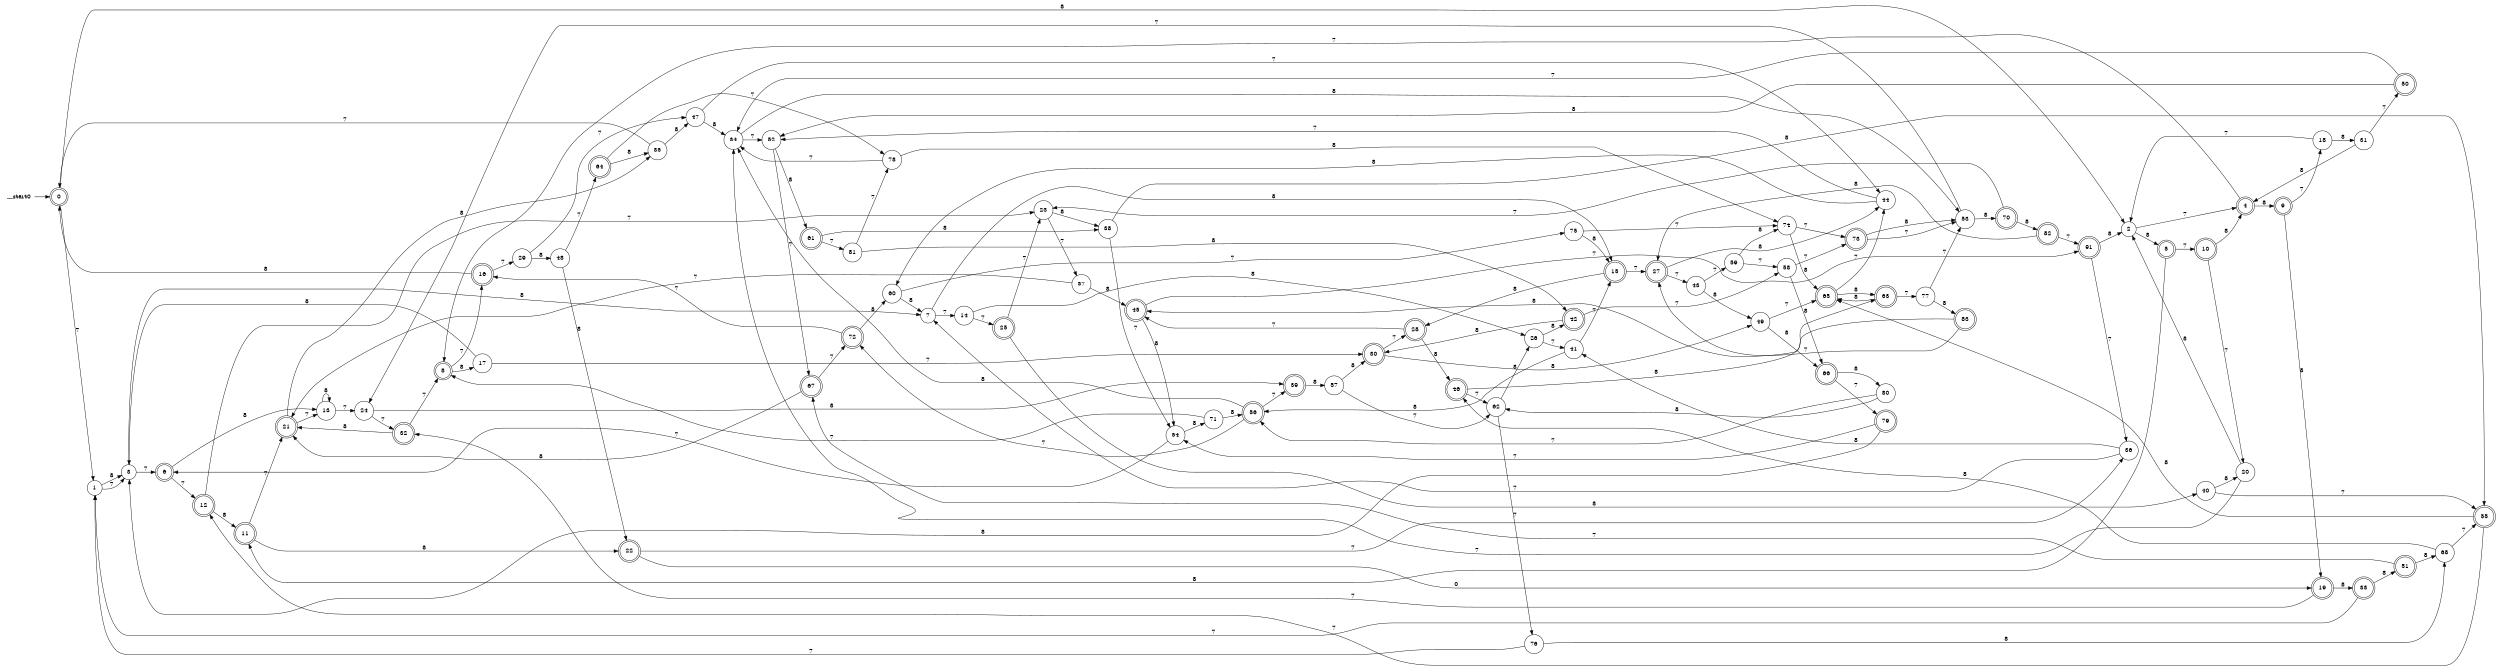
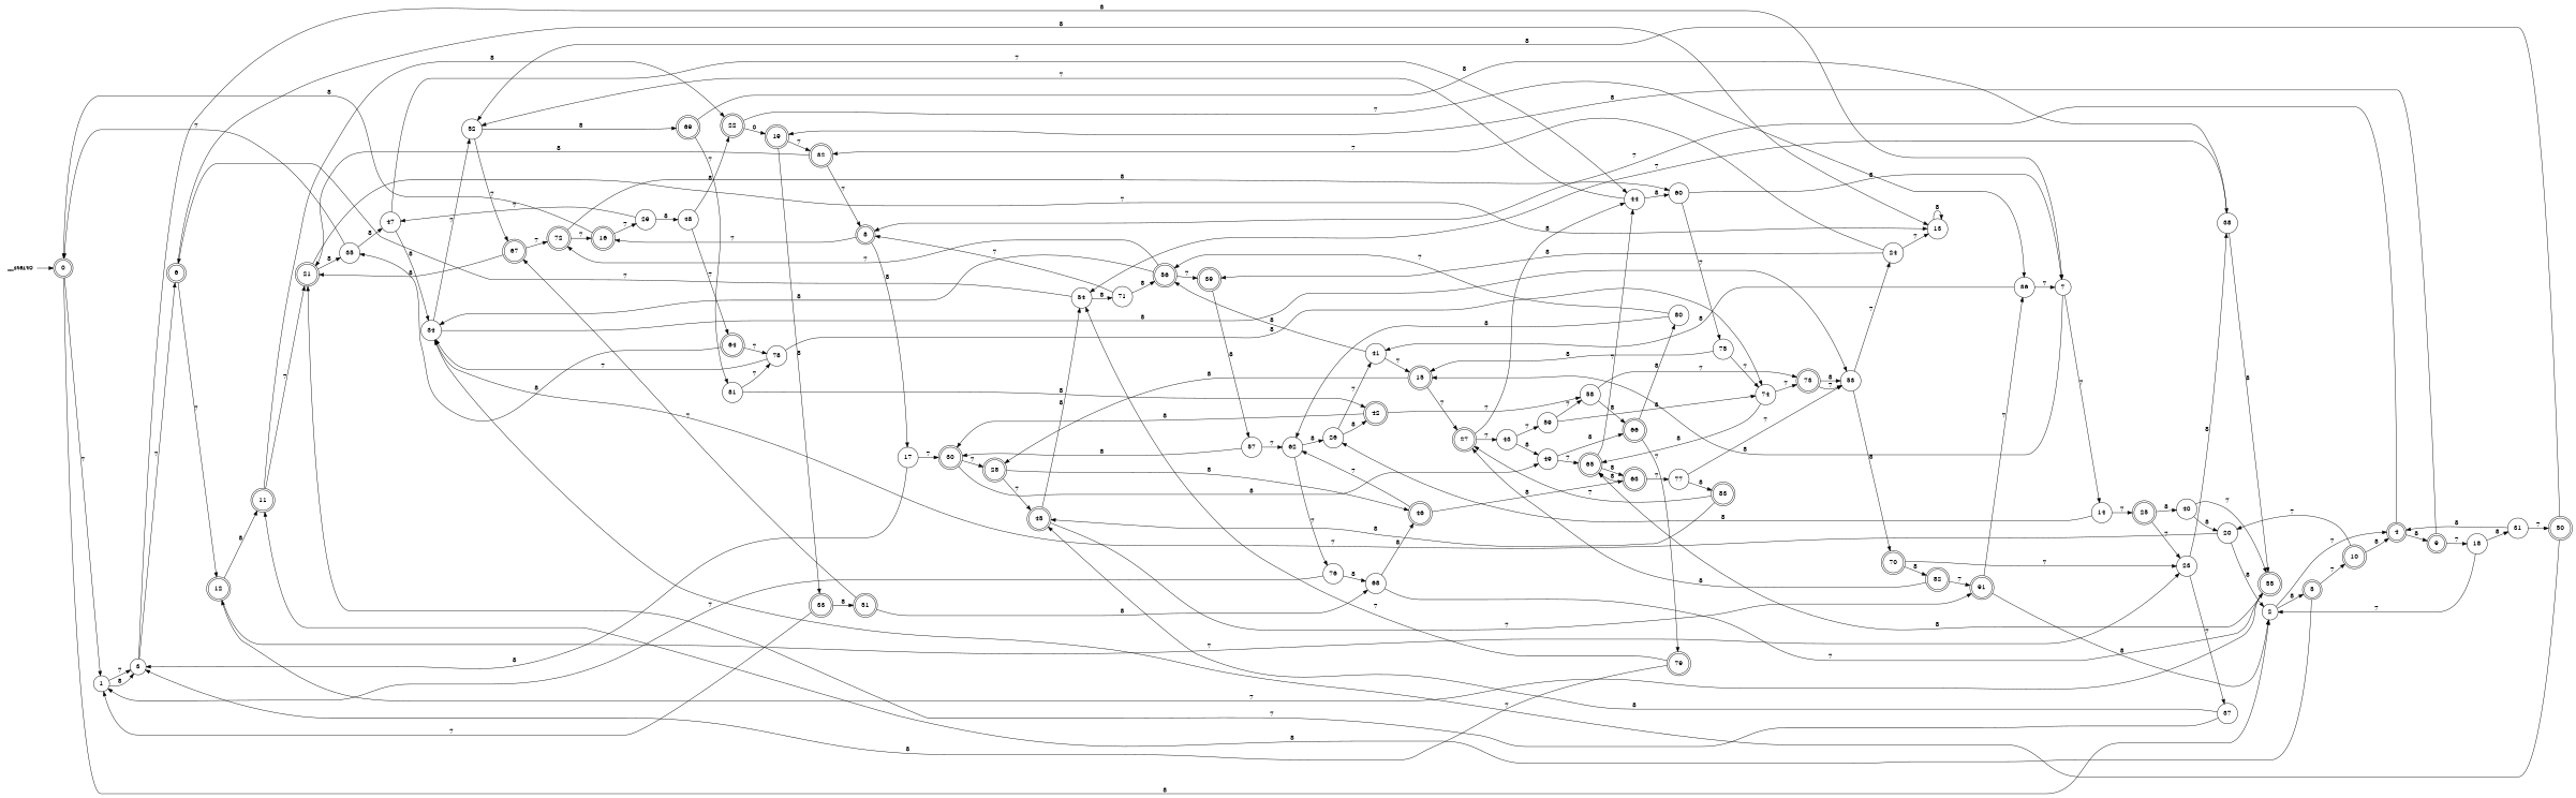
  digraph {
    rankdir=LR
    node [shape=circle]
    n1 [label=0 shape=doublecircle]
    n2 [label=1]
    n3 [label=2]
    n4 [label=3]
    n5 [label=4 shape=doublecircle]
    n6 [label=5 shape=doublecircle]
    n7 [label=6 shape=doublecircle]
    n8 [label=7]
    n9 [label=8 shape=doublecircle]
    n10 [label=9 shape=doublecircle]
    n11 [label=10 shape=doublecircle]
    n12 [label=11 shape=doublecircle]
    n13 [label=12 shape=doublecircle]
    n14 [label=13]
    n15 [label=14]
    n16 [label=15 shape=doublecircle]
    n17 [label=16 shape=doublecircle]
    n18 [label=17]
    n19 [label=18]
    n20 [label=19 shape=doublecircle]
    n21 [label=20]
    n22 [label=21 shape=doublecircle]
    n23 [label=22 shape=doublecircle]
    n24 [label=23]
    n25 [label=24]
    n26 [label=25 shape=doublecircle]
    n27 [label=26]
    n28 [label=27 shape=doublecircle]
    n29 [label=28 shape=doublecircle]
    n30 [label=29]
    n31 [label=30 shape=doublecircle]
    n32 [label=31]
    n33 [label=32 shape=doublecircle]
    n34 [label=33 shape=doublecircle]
    n35 [label=34]
    n36 [label=35]
    n37 [label=36]
    n38 [label=37]
    n39 [label=38]
    n40 [label=39 shape=doublecircle]
    n41 [label=40]
    n42 [label=41]
    n43 [label=42 shape=doublecircle]
    n44 [label=43]
    n45 [label=44]
    n46 [label=45 shape=doublecircle]
    n47 [label=46 shape=doublecircle]
    n48 [label=47]
    n49 [label=48]
    n50 [label=49]
    n51 [label=50 shape=doublecircle]
    n52 [label=51 shape=doublecircle]
    n53 [label=52]
    n54 [label=53]
    n55 [label=54]
    n56 [label=55 shape=doublecircle]
    n57 [label=57]
    n58 [label=56 shape=doublecircle]
    n59 [label=58]
    n60 [label=59]
    n61 [label=60]
    n62 [label=91 shape=doublecircle]
    n63 [label=62]
    n64 [label=63 shape=doublecircle]
    n65 [label=64 shape=doublecircle]
    n66 [label=65 shape=doublecircle]
    n67 [label=66 shape=doublecircle]
    n68 [label=67 shape=doublecircle]
    n69 [label=68]
-   n70 [label=61 shape=doublecircle]
+   n70 [label=69 shape=doublecircle]
    n71 [label=70 shape=doublecircle]
    n72 [label=71]
    n73 [label=72 shape=doublecircle]
    n74 [label=73 shape=doublecircle]
    n75 [label=74]
    n76 [label=75]
    n77 [label=76]
    n78 [label=77]
    n79 [label=78]
    n80 [label=79 shape=doublecircle]
    n81 [label=80]
    n82 [label=81]
    n83 [label=82 shape=doublecircle]
    n84 [label=83 shape=doublecircle]
    __start0 [height=0 shape=none width=0]
    n1 -> n2 [label=7]
    n1 -> n3 [label=8]
    n2 -> n4 [label=7]
    n2 -> n4 [label=8]
    n3 -> n5 [label=7]
    n3 -> n6 [label=8]
    n4 -> n7 [label=7]
    n4 -> n8 [label=8]
    n5 -> n9 [label=7]
    n5 -> n10 [label=8]
    n6 -> n11 [label=7]
    n6 -> n12 [label=8]
    n7 -> n13 [label=7]
    n7 -> n14 [label=8]
    n8 -> n15 [label=7]
    n8 -> n16 [label=8]
    n9 -> n17 [label=7]
    n9 -> n18 [label=8]
    n10 -> n19 [label=7]
    n10 -> n20 [label=8]
    n11 -> n5 [label=8]
    n11 -> n21 [label=7]
    n12 -> n22 [label=7]
    n12 -> n23 [label=8]
    n13 -> n12 [label=8]
    n13 -> n24 [label=7]
    n14 -> n14 [label=8]
-   n14 -> n25 [label=7]
+   n25 -> n14 [label=7]
    n15 -> n26 [label=7]
    n15 -> n27 [label=8]
    n16 -> n28 [label=7]
    n16 -> n29 [label=8]
    n17 -> n1 [label=8]
    n17 -> n30 [label=7]
    n18 -> n4 [label=8]
    n18 -> n31 [label=7]
    n19 -> n3 [label=7]
    n19 -> n32 [label=8]
    n20 -> n33 [label=7]
    n20 -> n34 [label=8]
    n21 -> n3 [label=8]
    n21 -> n35 [label=7]
    n22 -> n14 [label=7]
    n22 -> n36 [label=8]
    n23 -> n20 [label=0]
    n23 -> n37 [label=7]
    n24 -> n38 [label=7]
    n24 -> n39 [label=8]
    n25 -> n33 [label=7]
    n25 -> n40 [label=8]
    n26 -> n24 [label=7]
    n26 -> n41 [label=8]
    n27 -> n42 [label=7]
    n27 -> n43 [label=8]
    n28 -> n44 [label=7]
    n28 -> n45 [label=8]
    n29 -> n46 [label=7]
    n29 -> n47 [label=8]
    n30 -> n48 [label=7]
    n30 -> n49 [label=8]
    n31 -> n29 [label=7]
    n31 -> n50 [label=8]
    n32 -> n5 [label=8]
    n32 -> n51 [label=7]
    n33 -> n9 [label=7]
    n33 -> n22 [label=8]
    n34 -> n2 [label=7]
    n34 -> n52 [label=8]
    n35 -> n53 [label=7]
    n35 -> n54 [label=8]
    n36 -> n1 [label=7]
    n36 -> n48 [label=8]
    n37 -> n8 [label=7]
    n37 -> n42 [label=8]
    n38 -> n22 [label=7]
    n38 -> n46 [label=8]
    n39 -> n55 [label=7]
    n39 -> n56 [label=8]
    n40 -> n57 [label=8]
    n41 -> n21 [label=8]
    n41 -> n56 [label=7]
    n42 -> n16 [label=7]
    n42 -> n58 [label=8]
    n43 -> n31 [label=8]
    n43 -> n59 [label=7]
    n44 -> n50 [label=8]
    n44 -> n60 [label=7]
    n45 -> n53 [label=7]
    n45 -> n61 [label=8]
    n46 -> n55 [label=8]
    n46 -> n62 [label=7]
    n47 -> n63 [label=7]
    n47 -> n64 [label=8]
    n48 -> n35 [label=8]
    n48 -> n45 [label=7]
    n49 -> n23 [label=8]
    n49 -> n65 [label=7]
    n50 -> n66 [label=7]
    n50 -> n67 [label=8]
    n51 -> n35 [label=7]
    n51 -> n53 [label=8]
    n52 -> n68 [label=7]
    n52 -> n69 [label=8]
    n53 -> n68 [label=7]
    n53 -> n70 [label=8]
    n54 -> n25 [label=7]
    n54 -> n71 [label=8]
    n55 -> n7 [label=7]
    n55 -> n72 [label=8]
    n56 -> n13 [label=7]
    n56 -> n66 [label=8]
    n57 -> n31 [label=8]
    n57 -> n63 [label=7]
    n58 -> n35 [label=8]
    n58 -> n40 [label=7]
    n58 -> n73 [label=7]
    n59 -> n67 [label=8]
    n59 -> n74 [label=7]
    n60 -> n59 [label=7]
    n60 -> n75 [label=8]
    n61 -> n8 [label=8]
    n61 -> n76 [label=7]
    n62 -> n3 [label=8]
    n62 -> n37 [label=7]
    n63 -> n27 [label=8]
    n63 -> n77 [label=7]
    n64 -> n66 [label=8]
    n64 -> n78 [label=7]
    n65 -> n36 [label=8]
    n65 -> n79 [label=7]
    n66 -> n45 [label=7]
    n66 -> n64 [label=8]
    n67 -> n80 [label=7]
    n67 -> n81 [label=8]
    n68 -> n22 [label=8]
    n68 -> n73 [label=7]
    n69 -> n47 [label=8]
    n69 -> n56 [label=7]
    n70 -> n39 [label=8]
    n70 -> n82 [label=7]
    n71 -> n24 [label=7]
    n71 -> n83 [label=8]
    n72 -> n9 [label=7]
    n72 -> n58 [label=8]
    n73 -> n17 [label=7]
    n73 -> n61 [label=8]
    n74 -> n54 [label=7]
    n74 -> n54 [label=8]
    n75 -> n66 [label=8]
    n75 -> n74 [label=7]
    n76 -> n16 [label=8]
    n76 -> n75 [label=7]
    n77 -> n2 [label=7]
    n77 -> n69 [label=8]
    n78 -> n54 [label=7]
    n78 -> n84 [label=8]
    n79 -> n35 [label=7]
    n79 -> n75 [label=8]
    n80 -> n4 [label=8]
    n80 -> n55 [label=7]
    n81 -> n58 [label=7]
    n81 -> n63 [label=8]
    n82 -> n43 [label=8]
    n82 -> n79 [label=7]
    n83 -> n28 [label=8]
    n83 -> n62 [label=7]
    n84 -> n28 [label=7]
    n84 -> n46 [label=8]
    __start0 -> n1
  }
